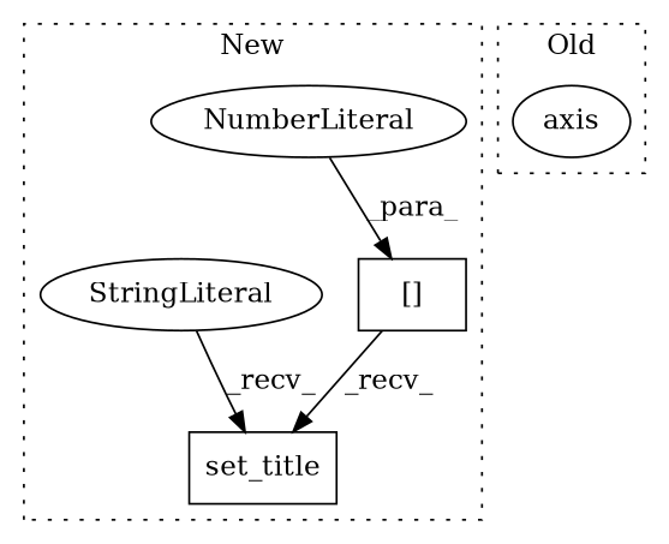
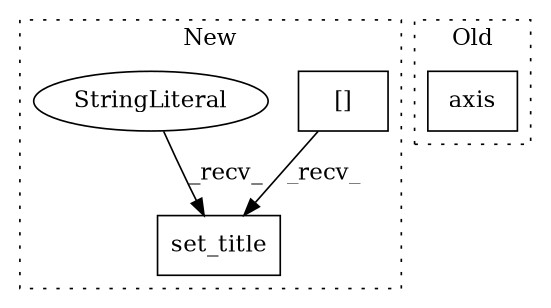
  digraph {
    node [a=32 shape=box]
    n1 [l="10,1" label=set_title s="1333,1360"]
    n2 [a=2 l="4,1" label="[]" s="1326,1331"]
-   n3 [a=34 l=1 label=NumberLiteral s=1330 shape=ellipse]
    n4 [a=45 l=17 label=StringLiteral s=1343 shape=ellipse]
-   n5 [l=6 label=axis s=1797 shape=ellipse]
+   n5 [l=6 label=axis s=1797]
    subgraph cluster_1 {
      label=New
      style=dotted
      n1
      n2
-     n3
      n4
    }
    subgraph cluster_2 {
      label=Old
      style=dotted
      n5
    }
    n2 -> n1 [label=_recv_]
-   n3 -> n2 [label=_para_]
    n4 -> n1 [label=_recv_]
  }
